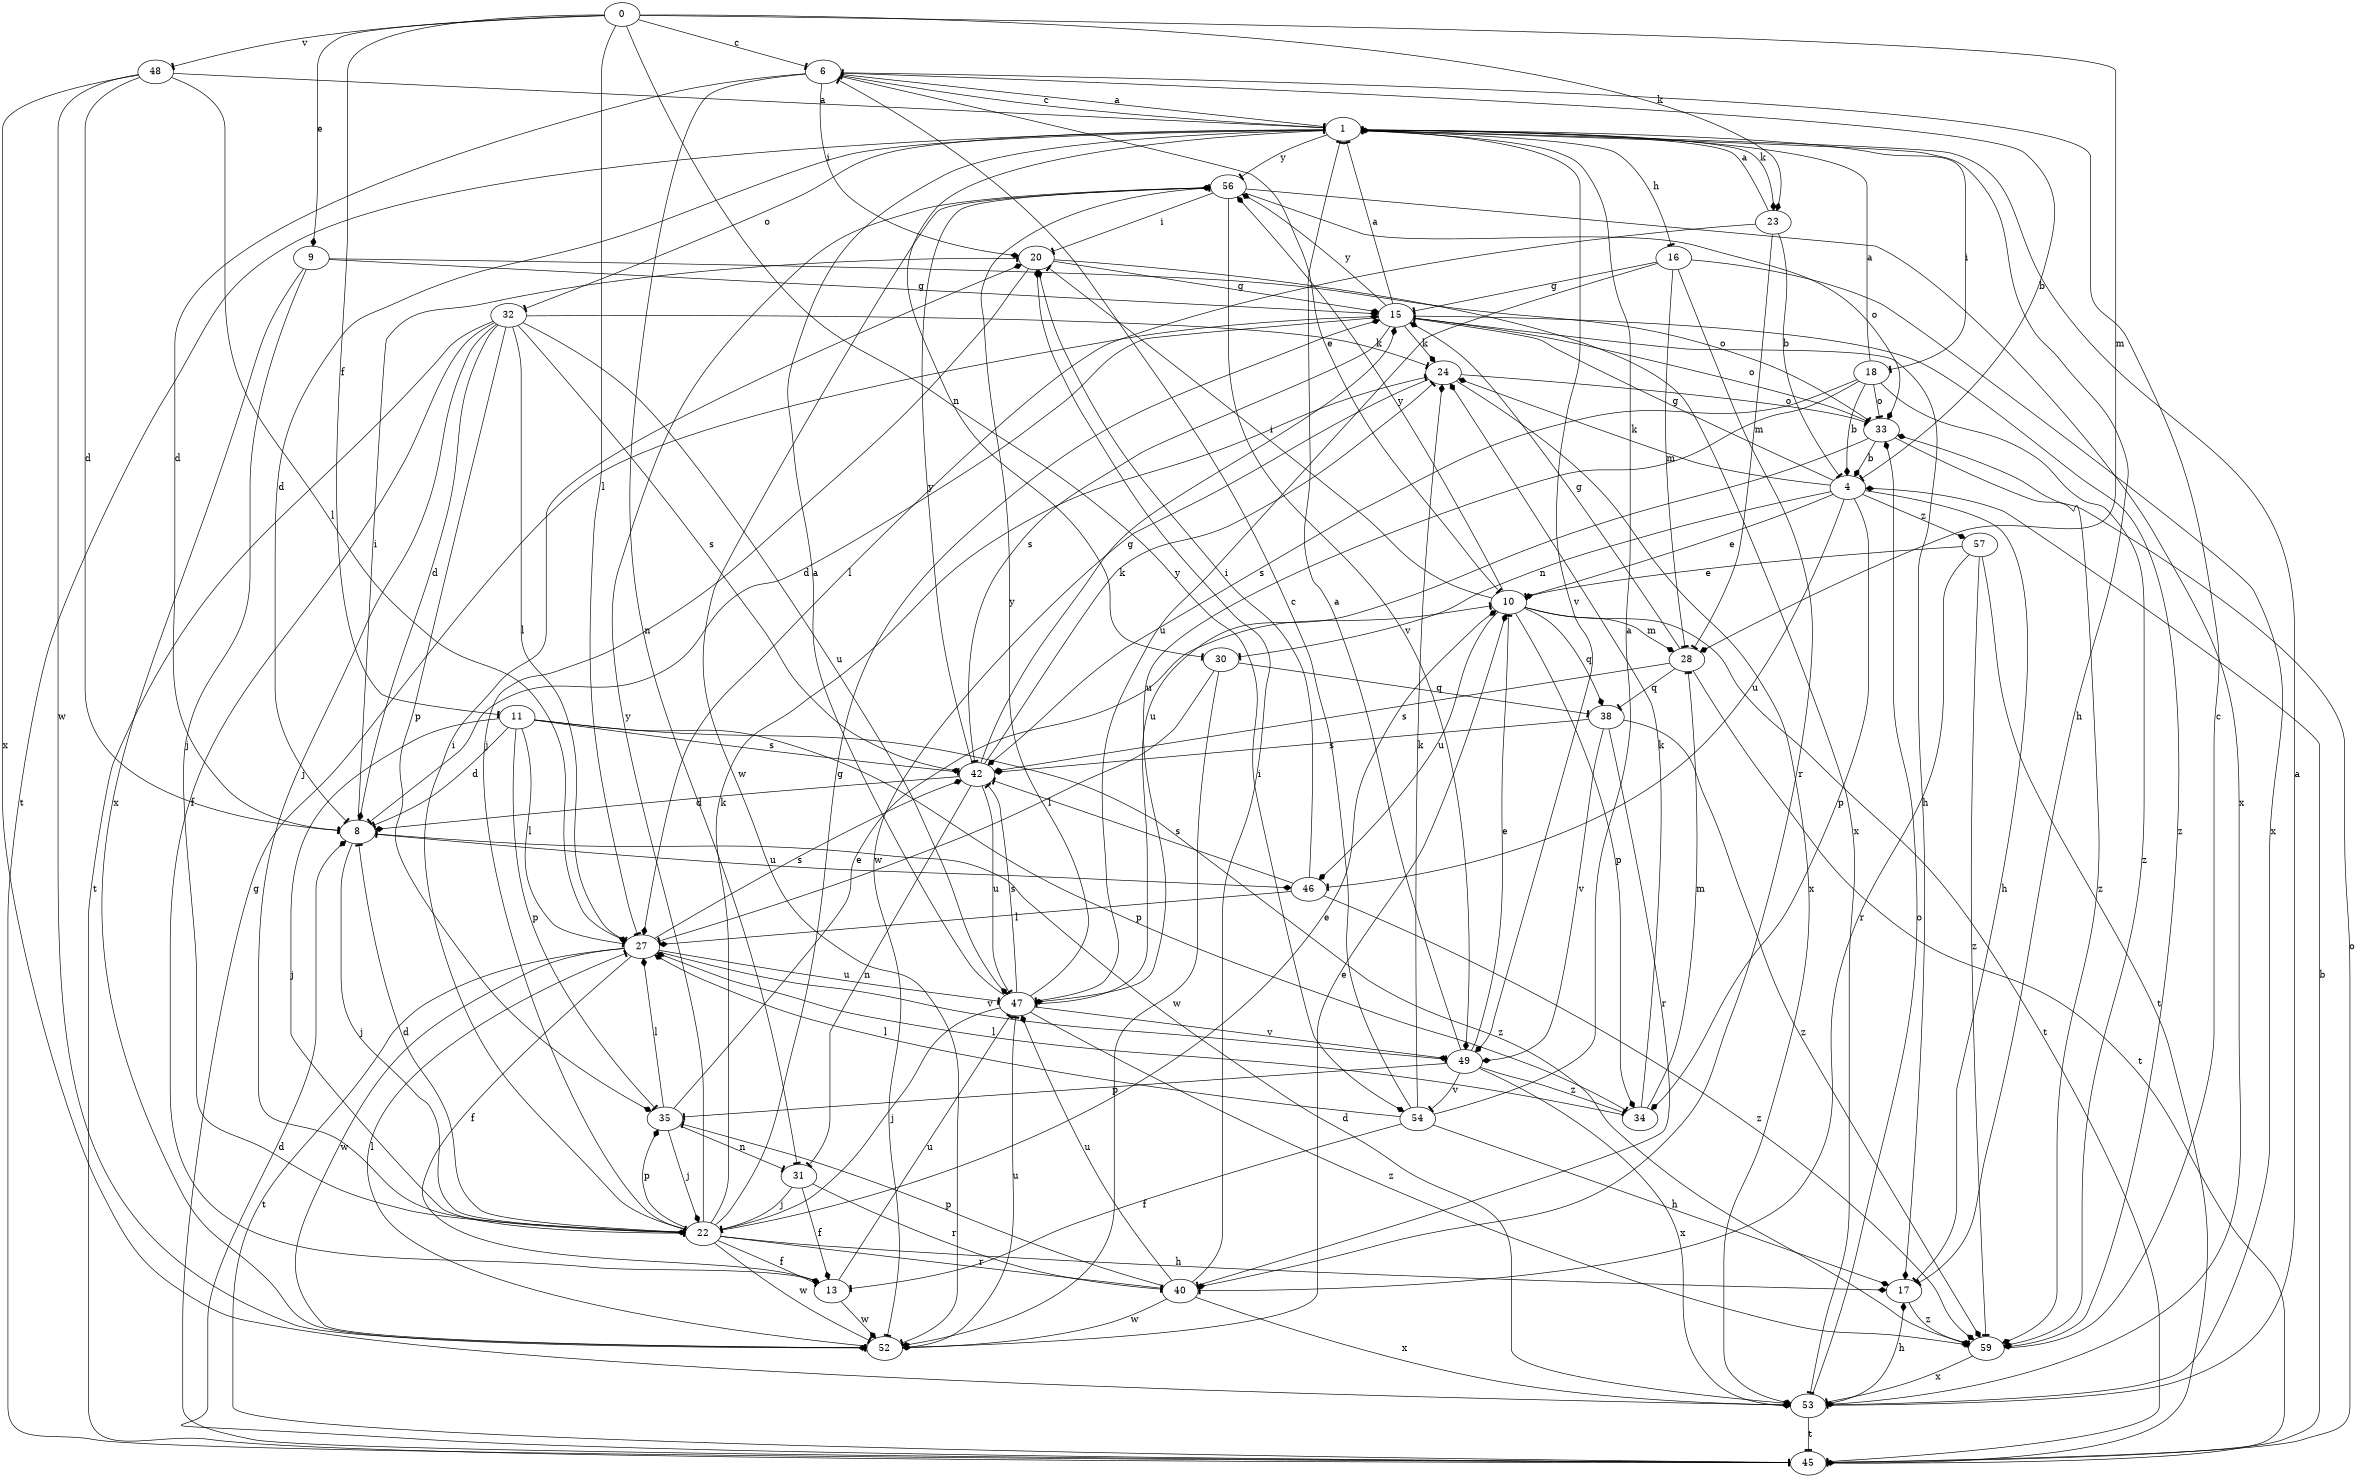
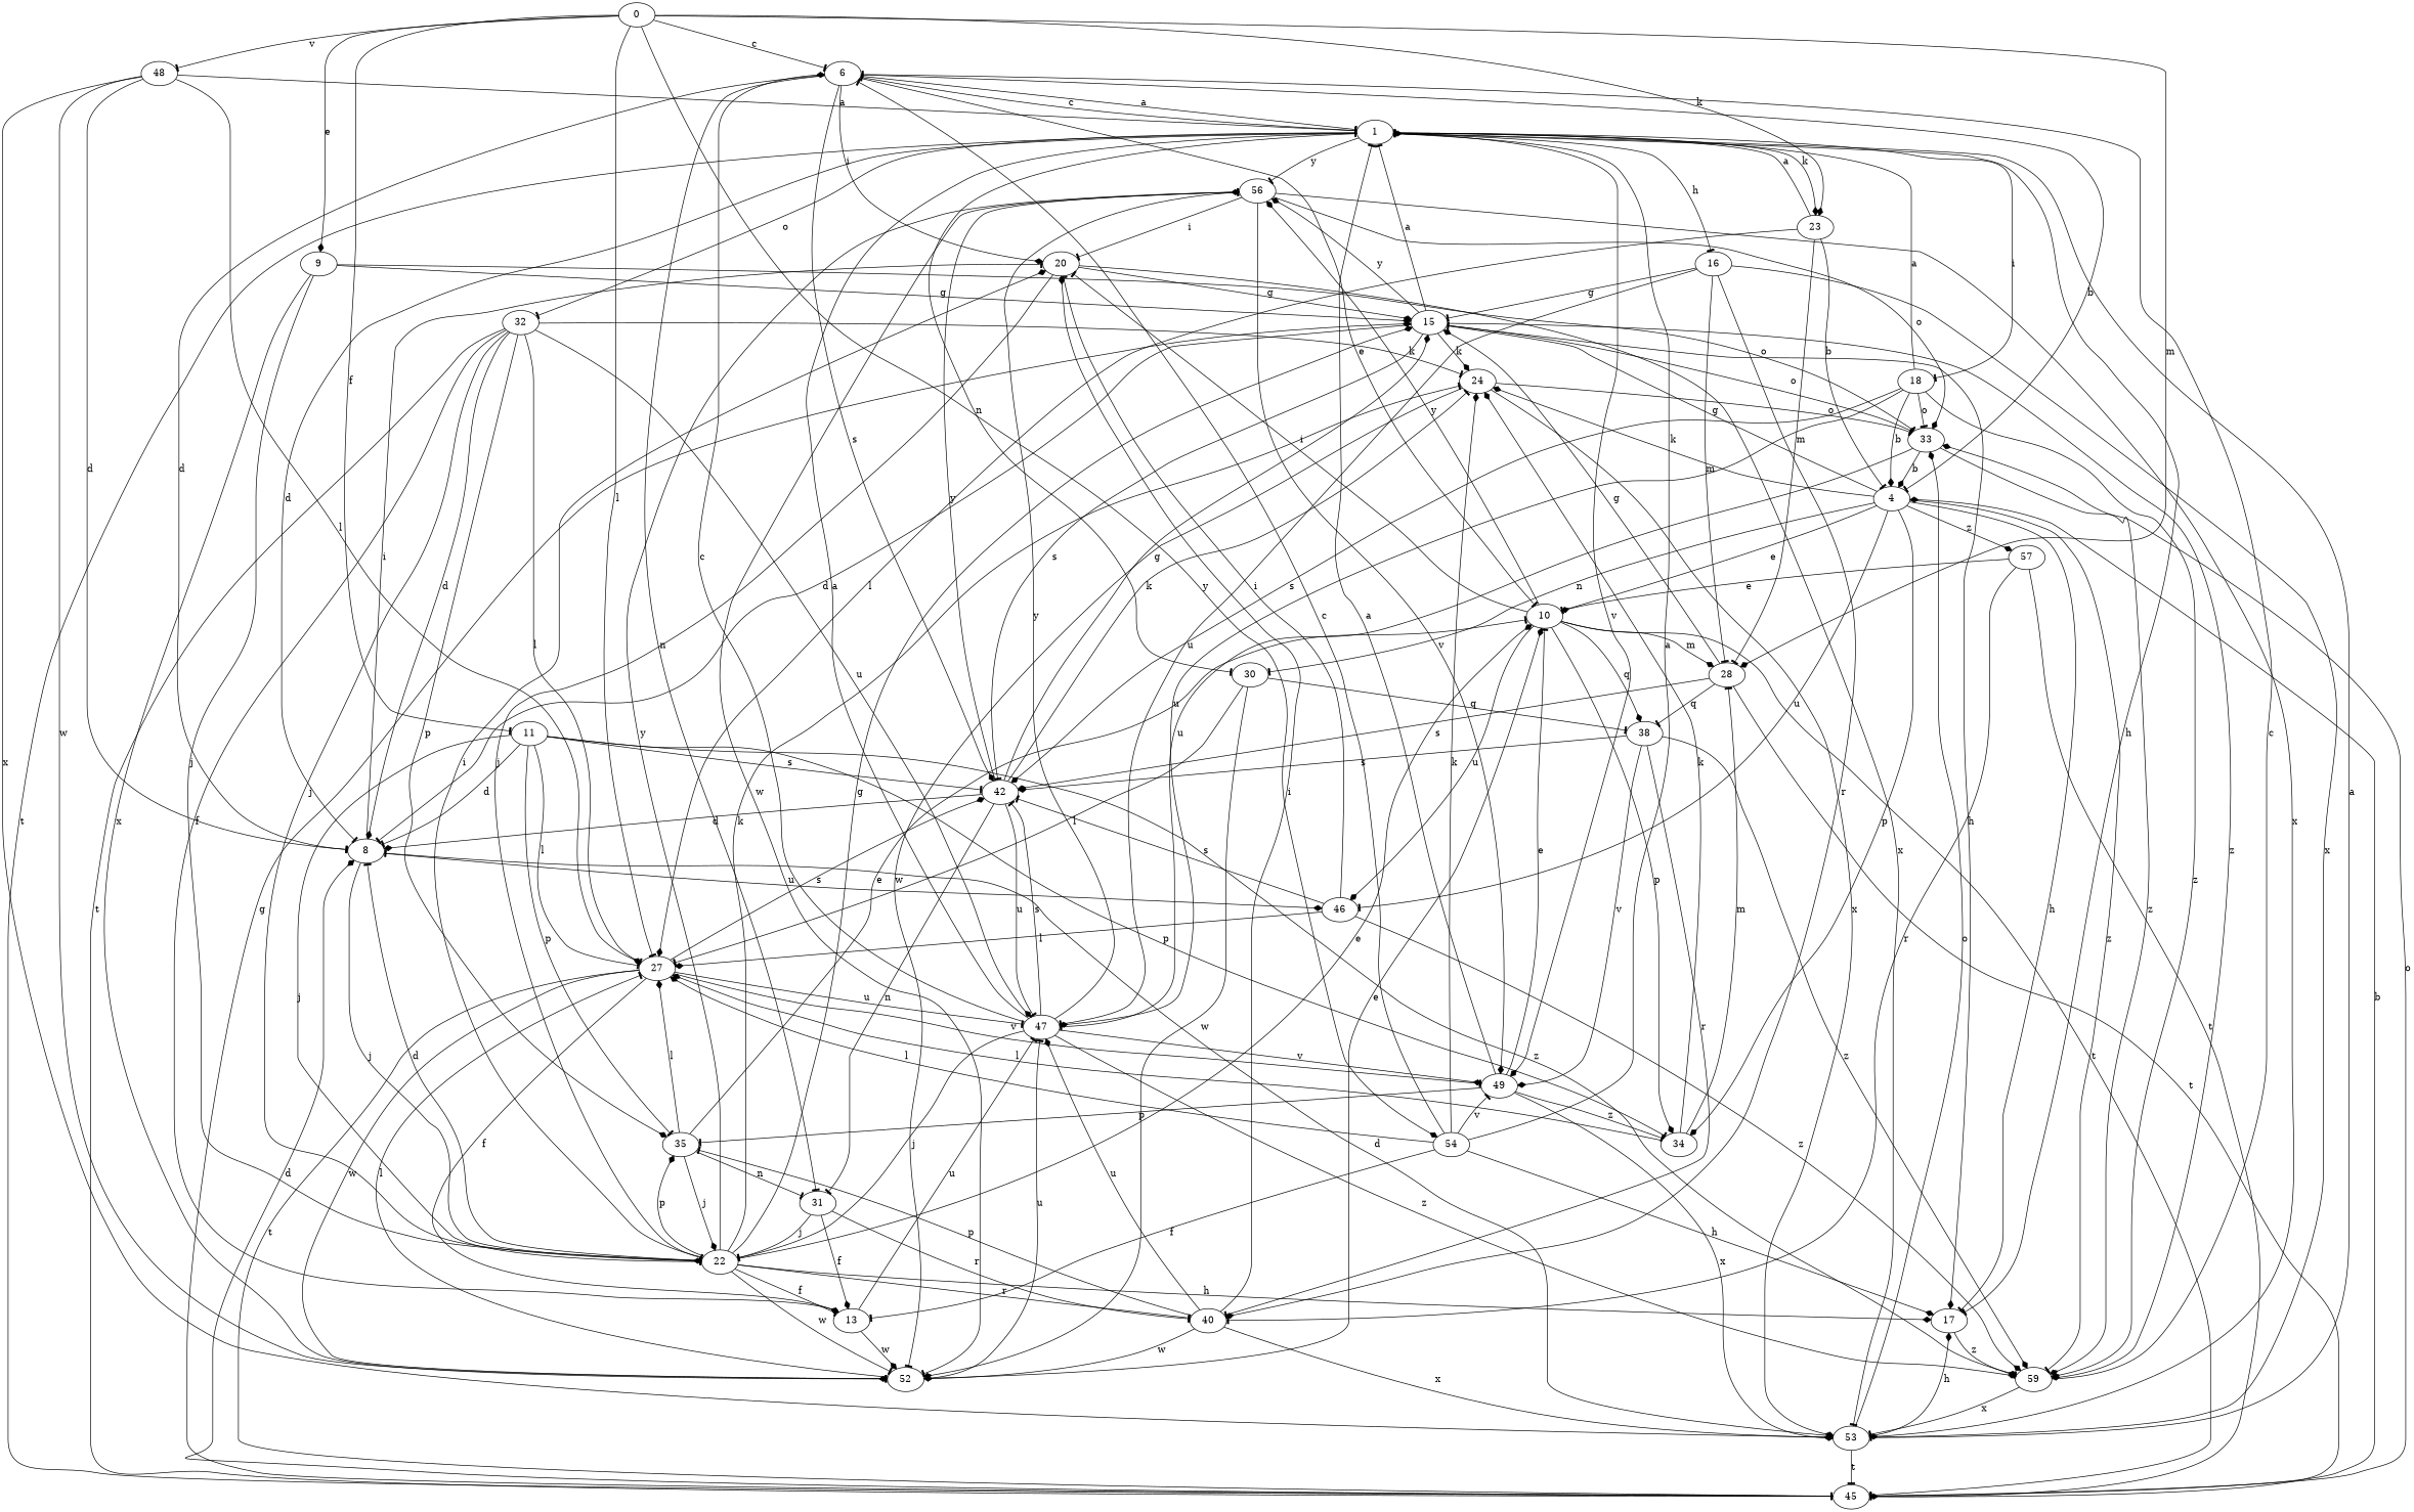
  strict digraph {
    edge [arrowhead=tee]
    0
    6
    9
    11
    23
    27
    28
    48
    54
    1
    8
    4
    10
    20
    31
    42
    15
    22
    33
    52
    34
    59
    35
    45
    49
    13
    47
    38
    53
    17
    24
    16
    18
    30
    32
    56
    46
    40
    57
    0 -> 6 [label=c]
    0 -> 9 [arrowhead=diamond label=e]
    0 -> 11 [label=f]
    0 -> 23 [arrowhead=diamond label=k]
    0 -> 27 [label=l]
    0 -> 28 [arrowhead=diamond label=m]
    0 -> 48 [label=v]
    0 -> 54 [arrowhead=diamond label=y]
    6 -> 1 [label=a]
    6 -> 8 [label=d]
    6 -> 4 [label=b]
    6 -> 10 [label=e]
    6 -> 20 [arrowhead=diamond label=i]
    6 -> 31 [label=n]
-   32 -> 42 [arrowhead=diamond label=s]
+   6 -> 42 [arrowhead=diamond label=s]
    9 -> 15 [arrowhead=diamond label=g]
    9 -> 22 [label=j]
    9 -> 33 [label=o]
    9 -> 52 [arrowhead=diamond label=x]
    11 -> 27 [label=l]
    11 -> 8 [label=d]
    11 -> 42 [label=s]
    11 -> 22 [label=j]
    11 -> 34 [label=p]
    11 -> 59 [arrowhead=diamond label=z]
    11 -> 35 [label=p]
    23 -> 27 [arrowhead=diamond label=l]
    23 -> 28 [label=m]
    23 -> 1 [label=a]
    23 -> 4 [label=b]
    27 -> 42 [arrowhead=diamond label=s]
    27 -> 52 [label=w]
    27 -> 45 [label=t]
    27 -> 49 [label=v]
    27 -> 13 [arrowhead=diamond label=f]
    27 -> 47 [label=u]
    28 -> 42 [arrowhead=diamond label=s]
    28 -> 15 [arrowhead=diamond label=g]
    28 -> 45 [arrowhead=diamond label=t]
    28 -> 38 [label=q]
    48 -> 27 [arrowhead=diamond label=l]
    48 -> 1 [label=a]
    48 -> 8 [label=d]
    48 -> 52 [label=w]
    48 -> 53 [arrowhead=diamond label=x]
    54 -> 6 [label=c]
    54 -> 27 [arrowhead=diamond label=l]
    54 -> 1 [label=a]
-   49 -> 54 [label=v]
+   54 -> 49 [label=v]
    54 -> 13 [label=f]
    54 -> 17 [arrowhead=diamond label=h]
    54 -> 24 [arrowhead=diamond label=k]
    1 -> 6 [label=c]
    1 -> 23 [arrowhead=diamond label=k]
    1 -> 8 [label=d]
    1 -> 45 [label=t]
    1 -> 49 [arrowhead=diamond label=v]
    1 -> 17 [label=h]
    1 -> 16 [label=h]
    1 -> 18 [label=i]
    1 -> 30 [label=n]
    1 -> 32 [label=o]
    1 -> 56 [label=y]
    8 -> 20 [label=i]
    8 -> 22 [arrowhead=diamond label=j]
    8 -> 46 [arrowhead=diamond label=u]
    4 -> 10 [label=e]
    4 -> 15 [label=g]
    4 -> 34 [arrowhead=diamond label=p]
-   57 -> 59 [label=z]
+   4 -> 59 [label=z]
    4 -> 17 [label=h]
    4 -> 24 [arrowhead=diamond label=k]
    4 -> 30 [label=n]
    4 -> 46 [label=u]
    4 -> 57 [arrowhead=diamond label=z]
    10 -> 28 [arrowhead=diamond label=m]
    10 -> 20 [label=i]
    10 -> 34 [arrowhead=diamond label=p]
    10 -> 45 [label=t]
    10 -> 38 [arrowhead=diamond label=q]
    10 -> 56 [arrowhead=diamond label=y]
    10 -> 46 [arrowhead=diamond label=u]
    20 -> 15 [arrowhead=diamond label=g]
    20 -> 22 [label=j]
    20 -> 53 [label=x]
    31 -> 22 [label=j]
    31 -> 13 [arrowhead=diamond label=f]
    31 -> 40 [label=r]
    42 -> 8 [arrowhead=diamond label=d]
    42 -> 31 [label=n]
    42 -> 15 [arrowhead=diamond label=g]
    42 -> 47 [label=u]
    42 -> 24 [label=k]
    42 -> 56 [arrowhead=diamond label=y]
    15 -> 1 [label=a]
    15 -> 8 [label=d]
    15 -> 42 [label=s]
    15 -> 33 [label=o]
    15 -> 59 [arrowhead=diamond label=z]
    15 -> 17 [arrowhead=diamond label=h]
    15 -> 24 [arrowhead=diamond label=k]
    15 -> 56 [arrowhead=diamond label=y]
    22 -> 8 [label=d]
    22 -> 10 [arrowhead=diamond label=e]
    22 -> 20 [arrowhead=diamond label=i]
    22 -> 15 [arrowhead=diamond label=g]
    22 -> 52 [label=w]
    22 -> 35 [arrowhead=diamond label=p]
    22 -> 13 [label=f]
    22 -> 17 [arrowhead=diamond label=h]
    22 -> 24 [label=k]
-   22 -> 56 [arrowhead=diamond label=y]
+   22 -> 56 [label=y]
    22 -> 40 [label=r]
    33 -> 4 [arrowhead=diamond label=b]
    33 -> 59 [arrowhead=diamond label=z]
    33 -> 47 [label=u]
    52 -> 27 [label=l]
    52 -> 10 [arrowhead=diamond label=e]
    52 -> 47 [label=u]
    34 -> 27 [arrowhead=diamond label=l]
    34 -> 28 [label=m]
    34 -> 24 [arrowhead=diamond label=k]
    59 -> 6 [label=c]
    59 -> 53 [label=x]
    35 -> 27 [arrowhead=diamond label=l]
    35 -> 10 [label=e]
    35 -> 31 [label=n]
    35 -> 22 [arrowhead=diamond label=j]
    45 -> 8 [arrowhead=diamond label=d]
    45 -> 4 [arrowhead=diamond label=b]
    45 -> 15 [arrowhead=diamond label=g]
    45 -> 33 [arrowhead=diamond label=o]
    49 -> 1 [label=a]
    49 -> 10 [label=e]
    49 -> 34 [label=z]
    49 -> 35 [label=p]
    49 -> 53 [arrowhead=diamond label=x]
    13 -> 52 [arrowhead=diamond label=w]
    13 -> 47 [label=u]
+   47 -> 6 [arrowhead=diamond label=c]
    47 -> 1 [label=a]
    47 -> 42 [label=s]
    47 -> 22 [label=j]
    47 -> 59 [arrowhead=diamond label=z]
    47 -> 49 [arrowhead=diamond label=v]
    47 -> 56 [label=y]
    38 -> 42 [arrowhead=diamond label=s]
    38 -> 59 [arrowhead=diamond label=z]
    38 -> 49 [arrowhead=diamond label=v]
    38 -> 40 [label=r]
    53 -> 1 [arrowhead=diamond label=a]
    53 -> 8 [label=d]
    53 -> 33 [arrowhead=diamond label=o]
    53 -> 45 [label=t]
    53 -> 17 [arrowhead=diamond label=h]
    17 -> 59 [label=z]
    24 -> 33 [label=o]
    24 -> 52 [label=w]
    24 -> 53 [arrowhead=diamond label=x]
    16 -> 28 [label=m]
    16 -> 15 [label=g]
    16 -> 47 [label=u]
    16 -> 53 [label=x]
    16 -> 40 [arrowhead=diamond label=r]
    18 -> 1 [label=a]
    18 -> 4 [arrowhead=diamond label=b]
    18 -> 42 [arrowhead=diamond label=s]
    18 -> 33 [label=o]
    18 -> 59 [arrowhead=diamond label=z]
    18 -> 47 [arrowhead=diamond label=u]
    30 -> 27 [label=l]
    30 -> 52 [arrowhead=diamond label=w]
    30 -> 38 [label=q]
    32 -> 27 [label=l]
    32 -> 8 [arrowhead=diamond label=d]
    32 -> 22 [label=j]
    32 -> 35 [arrowhead=diamond label=p]
    32 -> 45 [label=t]
    32 -> 13 [arrowhead=diamond label=f]
    32 -> 47 [arrowhead=diamond label=u]
    32 -> 24 [label=k]
    56 -> 20 [label=i]
    56 -> 33 [arrowhead=diamond label=o]
    56 -> 52 [label=w]
    56 -> 49 [arrowhead=diamond label=v]
    56 -> 53 [arrowhead=diamond label=x]
    46 -> 27 [arrowhead=diamond label=l]
-   46 -> 20 [arrowhead=diamond label=i]
+   46 -> 20 [label=i]
    46 -> 42 [label=s]
    46 -> 59 [arrowhead=diamond label=z]
    40 -> 20 [arrowhead=diamond label=i]
    40 -> 52 [arrowhead=diamond label=w]
    40 -> 35 [label=p]
    40 -> 47 [arrowhead=diamond label=u]
    40 -> 53 [arrowhead=diamond label=x]
    57 -> 10 [arrowhead=diamond label=e]
    57 -> 45 [label=t]
    57 -> 40 [label=r]
  }
